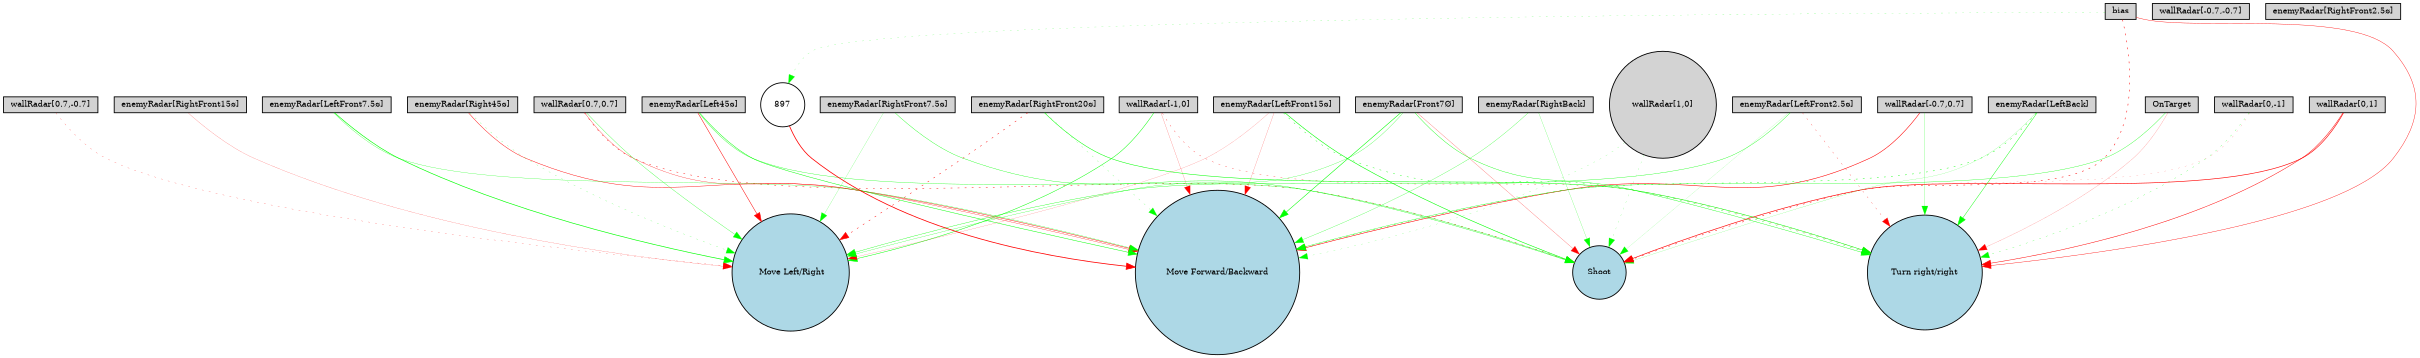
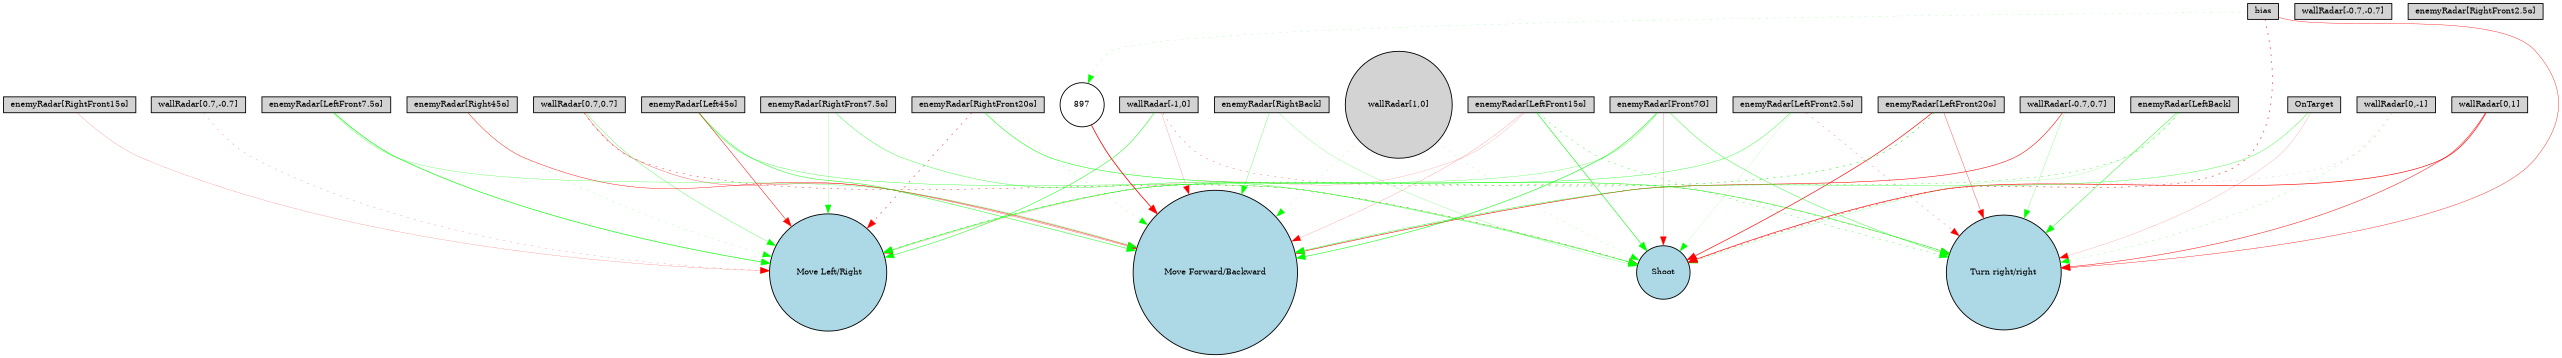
  digraph {
    node [fillcolor=lightgray fontsize=9 shape=box style=filled]
    edge [color=green style=solid]
    "wallRadar[1,0]" [height=0.2 shape=circle width=0.2]
    Shoot [fillcolor=lightblue height=0.2 shape=circle width=0.2]
    "Move Forward/Backward" [fillcolor=lightblue height=0.2 shape=circle width=0.2]
    "wallRadar[0,1]" [height=0.2 width=0.2]
    n5 [fillcolor=lightblue height=0.2 label="Turn right/right" shape=circle width=0.2]
    "wallRadar[-1,0]" [height=0.2 width=0.2]
    " Move Left/Right" [fillcolor=lightblue height=0.2 shape=circle width=0.2]
    "wallRadar[0,-1]" [height=0.2 width=0.2]
    "wallRadar[0.7,0.7]" [height=0.2 width=0.2]
    "wallRadar[-0.7,0.7]" [height=0.2 width=0.2]
    "wallRadar[-0.7,-0.7]" [height=0.2 width=0.2]
    "wallRadar[0.7,-0.7]" [height=0.2 width=0.2]
    "enemyRadar[RightBack]" [height=0.2 width=0.2]
    "enemyRadar[LeftBack]" [height=0.2 width=0.2]
    "enemyRadar[Right45ø]" [height=0.2 width=0.2]
    "enemyRadar[Left45ø]" [height=0.2 width=0.2]
    "enemyRadar[RightFront20ø]" [height=0.2 width=0.2]
+   "enemyRadar[LeftFront20ø]" [height=0.2 width=0.2]
    "enemyRadar[RightFront15ø]" [height=0.2 width=0.2]
    "enemyRadar[LeftFront15ø]" [height=0.2 width=0.2]
    "enemyRadar[RightFront7.5ø]" [height=0.2 width=0.2]
    "enemyRadar[LeftFront7.5ø]" [height=0.2 width=0.2]
    "enemyRadar[RightFront2.5ø]" [height=0.2 width=0.2]
    "enemyRadar[LeftFront2.5ø]" [height=0.2 width=0.2]
    "enemyRadar[Front7Ø]" [height=0.2 width=0.2]
    OnTarget [height=0.2 width=0.2]
    bias [height=0.2 width=0.2]
    897 [fillcolor=white height=0.2 shape=circle width=0.2]
    "wallRadar[1,0]" -> Shoot [penwidth=0.1709905352592688 style=dotted]
    "wallRadar[1,0]" -> "Move Forward/Backward" [penwidth=0.1651427771728496 style=dotted]
    "wallRadar[0,1]" -> Shoot [color=red penwidth=0.7037589226928329]
    "wallRadar[0,1]" -> n5 [color=red penwidth=0.5401456115248561]
    "wallRadar[-1,0]" -> "Move Forward/Backward" [color=red penwidth=0.17738237903977622]
    "wallRadar[-1,0]" -> n5 [color=red penwidth=0.30857008554740306 style=dotted]
    "wallRadar[-1,0]" -> " Move Left/Right" [penwidth=0.5298925338065372]
    "wallRadar[0,-1]" -> Shoot [color=red penwidth=0.13777107000491579 style=dotted]
    "wallRadar[0,-1]" -> n5 [penwidth=0.25756634446016263 style=dotted]
    "wallRadar[0.7,0.7]" -> Shoot [color=red penwidth=0.49277968843525466 style=dotted]
    "wallRadar[0.7,0.7]" -> "Move Forward/Backward" [color=red penwidth=0.31874319270824714]
    "wallRadar[0.7,0.7]" -> " Move Left/Right" [penwidth=0.31874448240060316]
    "wallRadar[-0.7,0.7]" -> "Move Forward/Backward" [color=red penwidth=0.6161089064187265]
    "wallRadar[-0.7,0.7]" -> n5 [penwidth=0.23131522167344895]
    "wallRadar[0.7,-0.7]" -> " Move Left/Right" [color=red penwidth=0.2234547334439546 style=dotted]
    "enemyRadar[RightBack]" -> Shoot [penwidth=0.20712341986152516]
    "enemyRadar[RightBack]" -> "Move Forward/Backward" [penwidth=0.28906892008542373]
    "enemyRadar[LeftBack]" -> Shoot [penwidth=0.15257045462361785]
    "enemyRadar[LeftBack]" -> "Move Forward/Backward" [penwidth=0.49293167452510356 style=dotted]
    "enemyRadar[LeftBack]" -> n5 [penwidth=0.4760790256821017]
    "enemyRadar[Right45ø]" -> "Move Forward/Backward" [color=red penwidth=0.480136642238464]
    "enemyRadar[Right45ø]" -> " Move Left/Right" [penwidth=0.2062118102898628 style=dotted]
    "enemyRadar[Left45ø]" -> Shoot [penwidth=0.3615923134612917]
    "enemyRadar[Left45ø]" -> "Move Forward/Backward" [penwidth=0.522748878118232]
    "enemyRadar[Left45ø]" -> " Move Left/Right" [color=red penwidth=0.5545491648433736]
    "enemyRadar[RightFront20ø]" -> "Move Forward/Backward" [penwidth=0.1923389036412384 style=dotted]
    "enemyRadar[RightFront20ø]" -> n5 [penwidth=0.5757100962045556]
    "enemyRadar[RightFront20ø]" -> " Move Left/Right" [color=red penwidth=0.5311686231965014 style=dotted]
+   "enemyRadar[LeftFront20ø]" -> Shoot [color=red penwidth=0.7229172261642464]
+   "enemyRadar[LeftFront20ø]" -> n5 [color=red penwidth=0.3540733674548586]
+   "enemyRadar[LeftFront20ø]" -> " Move Left/Right" [penwidth=0.6830029637003142 style=dotted]
    "enemyRadar[RightFront15ø]" -> " Move Left/Right" [color=red penwidth=0.1739585223406267]
    "enemyRadar[LeftFront15ø]" -> Shoot [penwidth=0.6455093633889472]
    "enemyRadar[LeftFront15ø]" -> "Move Forward/Backward" [color=red penwidth=0.17175375752632893]
    "enemyRadar[LeftFront15ø]" -> n5 [penwidth=0.4380460012281089 style=dotted]
    "enemyRadar[LeftFront15ø]" -> " Move Left/Right" [color=red penwidth=0.14179643885653864]
    "enemyRadar[RightFront7.5ø]" -> Shoot [penwidth=0.39543452442030347]
    "enemyRadar[RightFront7.5ø]" -> " Move Left/Right" [penwidth=0.18177314446772652]
    "enemyRadar[LeftFront7.5ø]" -> "Move Forward/Backward" [penwidth=0.28897658787260094]
    "enemyRadar[LeftFront7.5ø]" -> " Move Left/Right" [penwidth=0.7279397563591671]
    "enemyRadar[LeftFront2.5ø]" -> Shoot [penwidth=0.10212341679976653]
    "enemyRadar[LeftFront2.5ø]" -> n5 [color=red penwidth=0.26763549565821276 style=dotted]
    "enemyRadar[LeftFront2.5ø]" -> " Move Left/Right" [penwidth=0.39038821348409414]
    "enemyRadar[Front7Ø]" -> Shoot [color=red penwidth=0.22974755435865704]
    "enemyRadar[Front7Ø]" -> "Move Forward/Backward" [penwidth=0.6137137149338258]
    "enemyRadar[Front7Ø]" -> n5 [penwidth=0.42509520088548747]
    "enemyRadar[Front7Ø]" -> " Move Left/Right" [penwidth=0.28275036822341126]
    OnTarget -> "Move Forward/Backward" [penwidth=0.3679365553868138]
    OnTarget -> n5 [color=red penwidth=0.1530684194189914]
    bias -> Shoot [color=red penwidth=0.5891447695142328 style=dotted]
    bias -> n5 [color=red penwidth=0.4299357296365881]
    bias -> 897 [penwidth=0.17611071912658663 style=dotted]
    897 -> "Move Forward/Backward" [color=red penwidth=0.8804162260184654]
  }
